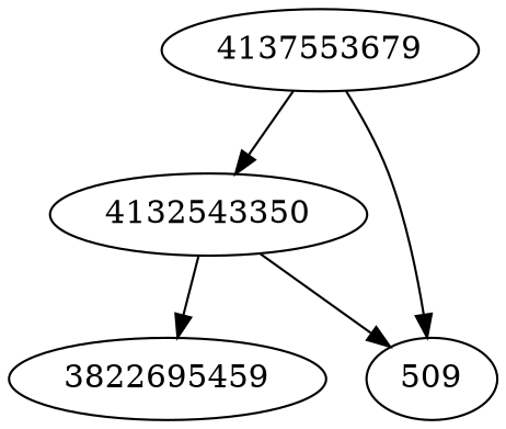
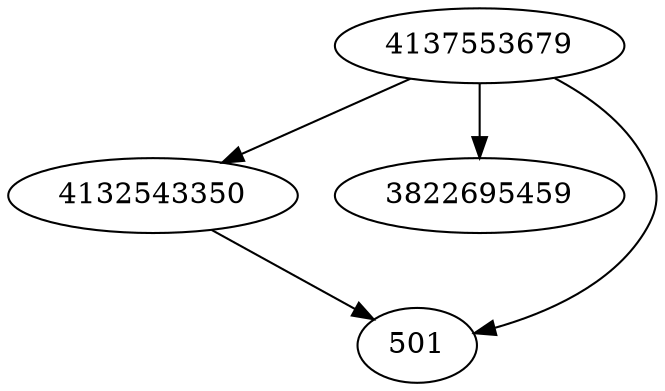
  strict digraph {
    n1 [label=4132543350]
    3822695459
-   501 [label=509]
+   501
    4137553679
-   n1 -> 3822695459
+   4137553679 -> 3822695459
    n1 -> 501
    4137553679 -> n1
    4137553679 -> 501
  }
